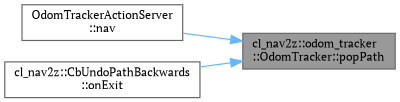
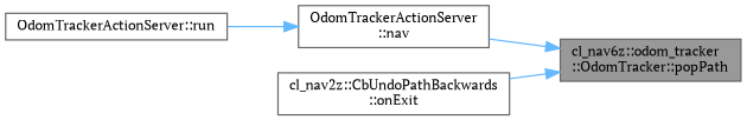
  digraph {
    fontname="PT Serif"
    rankdir=RL
    node [color=grey40 fillcolor=white fontname="PT Serif" fontsize=10 shape=box style=filled]
    edge [color=steelblue1 dir=back fontname="PT Serif" fontsize=10 labelfontname=Helvetica labelfontsize=10 style=solid]
-   n1 [color=gray40 fillcolor=grey60 fontcolor=black height=0.2 label="cl_nav2z::odom_tracker\l::OdomTracker::popPath" width=0.4]
+   n1 [color=gray40 fillcolor=grey60 fontcolor=black height=0.2 label="cl_nav6z::odom_tracker\l::OdomTracker::popPath" width=0.4]
    n2 [height=0.2 label="OdomTrackerActionServer\l::nav" width=0.4]
    n3 [height=0.2 label="cl_nav2z::CbUndoPathBackwards\l::onExit" width=0.4]
+   n4 [height=0.2 label="OdomTrackerActionServer::run" width=0.4]
    n1 -> n2
    n1 -> n3
+   n2 -> n4
  }
